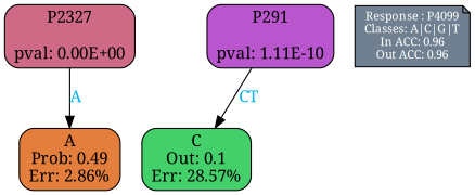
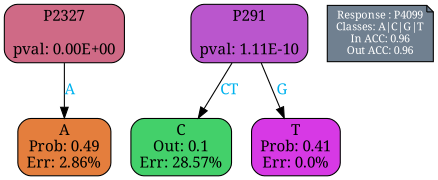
  digraph {
    fontname="Noto Serif"
    ranksep=equally
    splines=polylines
    node [color=black fontname="Noto Serif" shape=box style="filled, rounded"]
    edge [fontcolor=deepskyblue2 fontname="Noto Serif"]
    n1 [fillcolor="#e47e3d" label="A\nProb: 0.49\nErr: 2.86%"]
    n2 [fillcolor="#43d06a" label="C\nOut: 0.1\nErr: 28.57%"]
+   n3 [fillcolor="#d739e5" label="T\nProb: 0.41\nErr: 0.0%"]
    n4 [align=left fillcolor=slategray fontcolor=white fontsize=10 label="Response : P4099\nClasses: A|C|G|T\nIn ACC: 0.96\nOut ACC: 0.96\n" shape=note style=filled]
    n5 [fillcolor="#cf6a86" label="P2327\n\npval: 0.00E+00"]
    n6 [fillcolor="#ba56cd" label="P291\n\npval: 1.11E-10"]
    subgraph sub_1 {
      rank=same
      n1
      n2
+     n3
    }
    subgraph sub_2 {
      rank=same
      n4
      n5
    }
    n5 -> n1 [label=A]
    n6 -> n2 [label=CT]
+   n6 -> n3 [label=G]
  }
